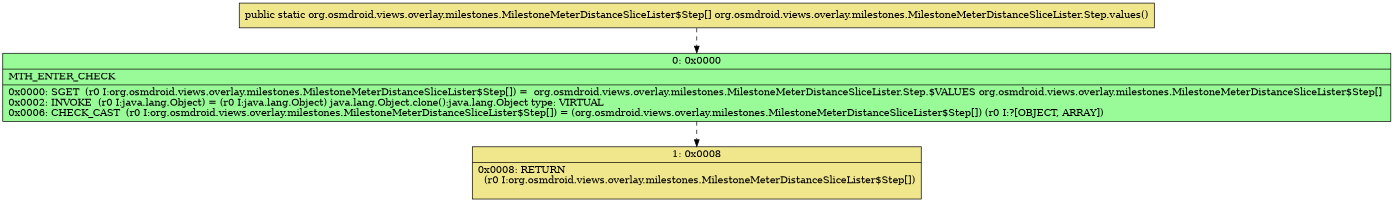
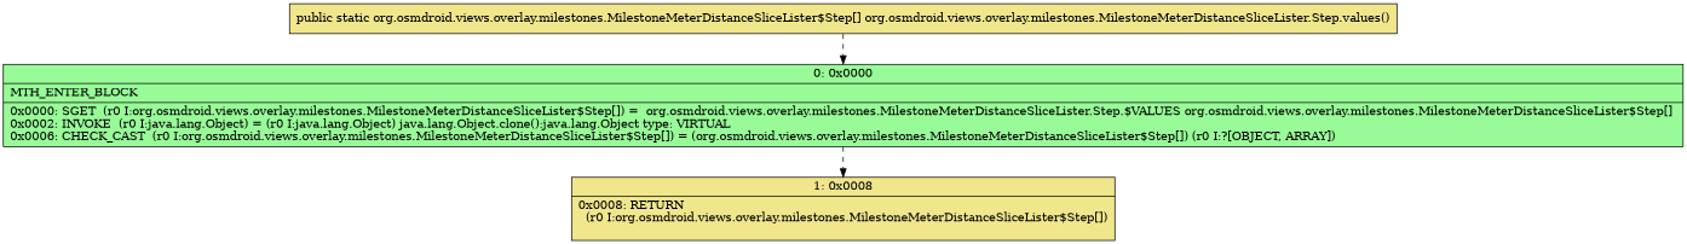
  digraph {
    node [shape=record style=filled fillcolor=khaki]
    edge [style=dashed]
-   n1 [label="{0\:\ 0x0000|MTH_ENTER_CHECK\l|0x0000: SGET  (r0 I:org.osmdroid.views.overlay.milestones.MilestoneMeterDistanceSliceLister$Step[]) =  org.osmdroid.views.overlay.milestones.MilestoneMeterDistanceSliceLister.Step.$VALUES org.osmdroid.views.overlay.milestones.MilestoneMeterDistanceSliceLister$Step[] \l0x0002: INVOKE  (r0 I:java.lang.Object) = (r0 I:java.lang.Object) java.lang.Object.clone():java.lang.Object type: VIRTUAL \l0x0006: CHECK_CAST  (r0 I:org.osmdroid.views.overlay.milestones.MilestoneMeterDistanceSliceLister$Step[]) = (org.osmdroid.views.overlay.milestones.MilestoneMeterDistanceSliceLister$Step[]) (r0 I:?[OBJECT, ARRAY]) \l}" fillcolor=palegreen]
+   n1 [label="{0\:\ 0x0000|MTH_ENTER_BLOCK\l|0x0000: SGET  (r0 I:org.osmdroid.views.overlay.milestones.MilestoneMeterDistanceSliceLister$Step[]) =  org.osmdroid.views.overlay.milestones.MilestoneMeterDistanceSliceLister.Step.$VALUES org.osmdroid.views.overlay.milestones.MilestoneMeterDistanceSliceLister$Step[] \l0x0002: INVOKE  (r0 I:java.lang.Object) = (r0 I:java.lang.Object) java.lang.Object.clone():java.lang.Object type: VIRTUAL \l0x0006: CHECK_CAST  (r0 I:org.osmdroid.views.overlay.milestones.MilestoneMeterDistanceSliceLister$Step[]) = (org.osmdroid.views.overlay.milestones.MilestoneMeterDistanceSliceLister$Step[]) (r0 I:?[OBJECT, ARRAY]) \l}" fillcolor=palegreen]
    n2 [label="{1\:\ 0x0008|0x0008: RETURN  \l  (r0 I:org.osmdroid.views.overlay.milestones.MilestoneMeterDistanceSliceLister$Step[])\l \l}"]
    n3 [label="{public static org.osmdroid.views.overlay.milestones.MilestoneMeterDistanceSliceLister$Step[] org.osmdroid.views.overlay.milestones.MilestoneMeterDistanceSliceLister.Step.values() }"]
    n1 -> n2
    n3 -> n1
  }
